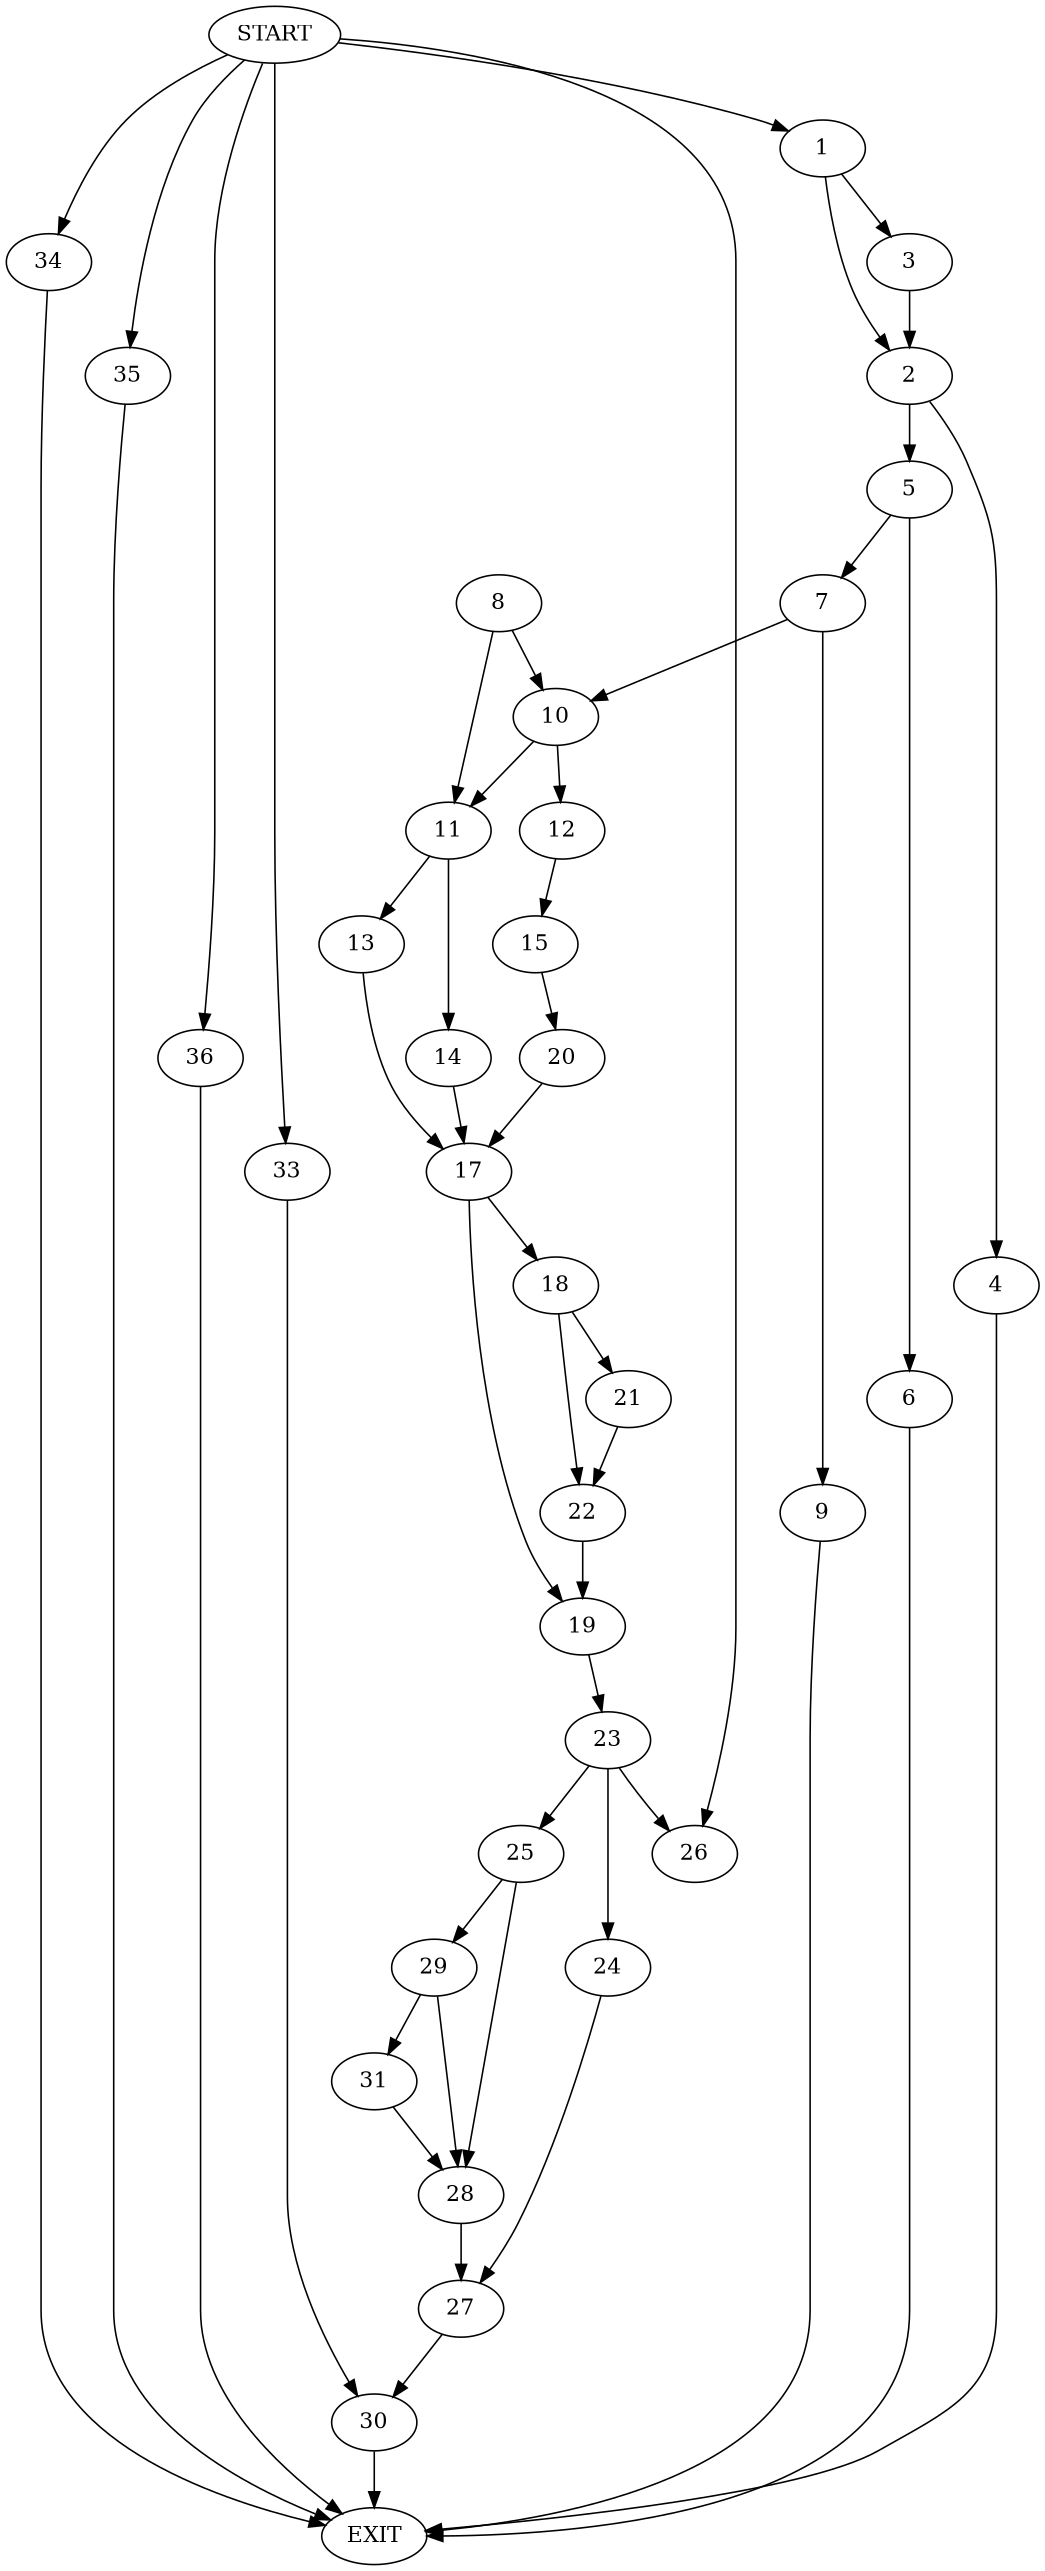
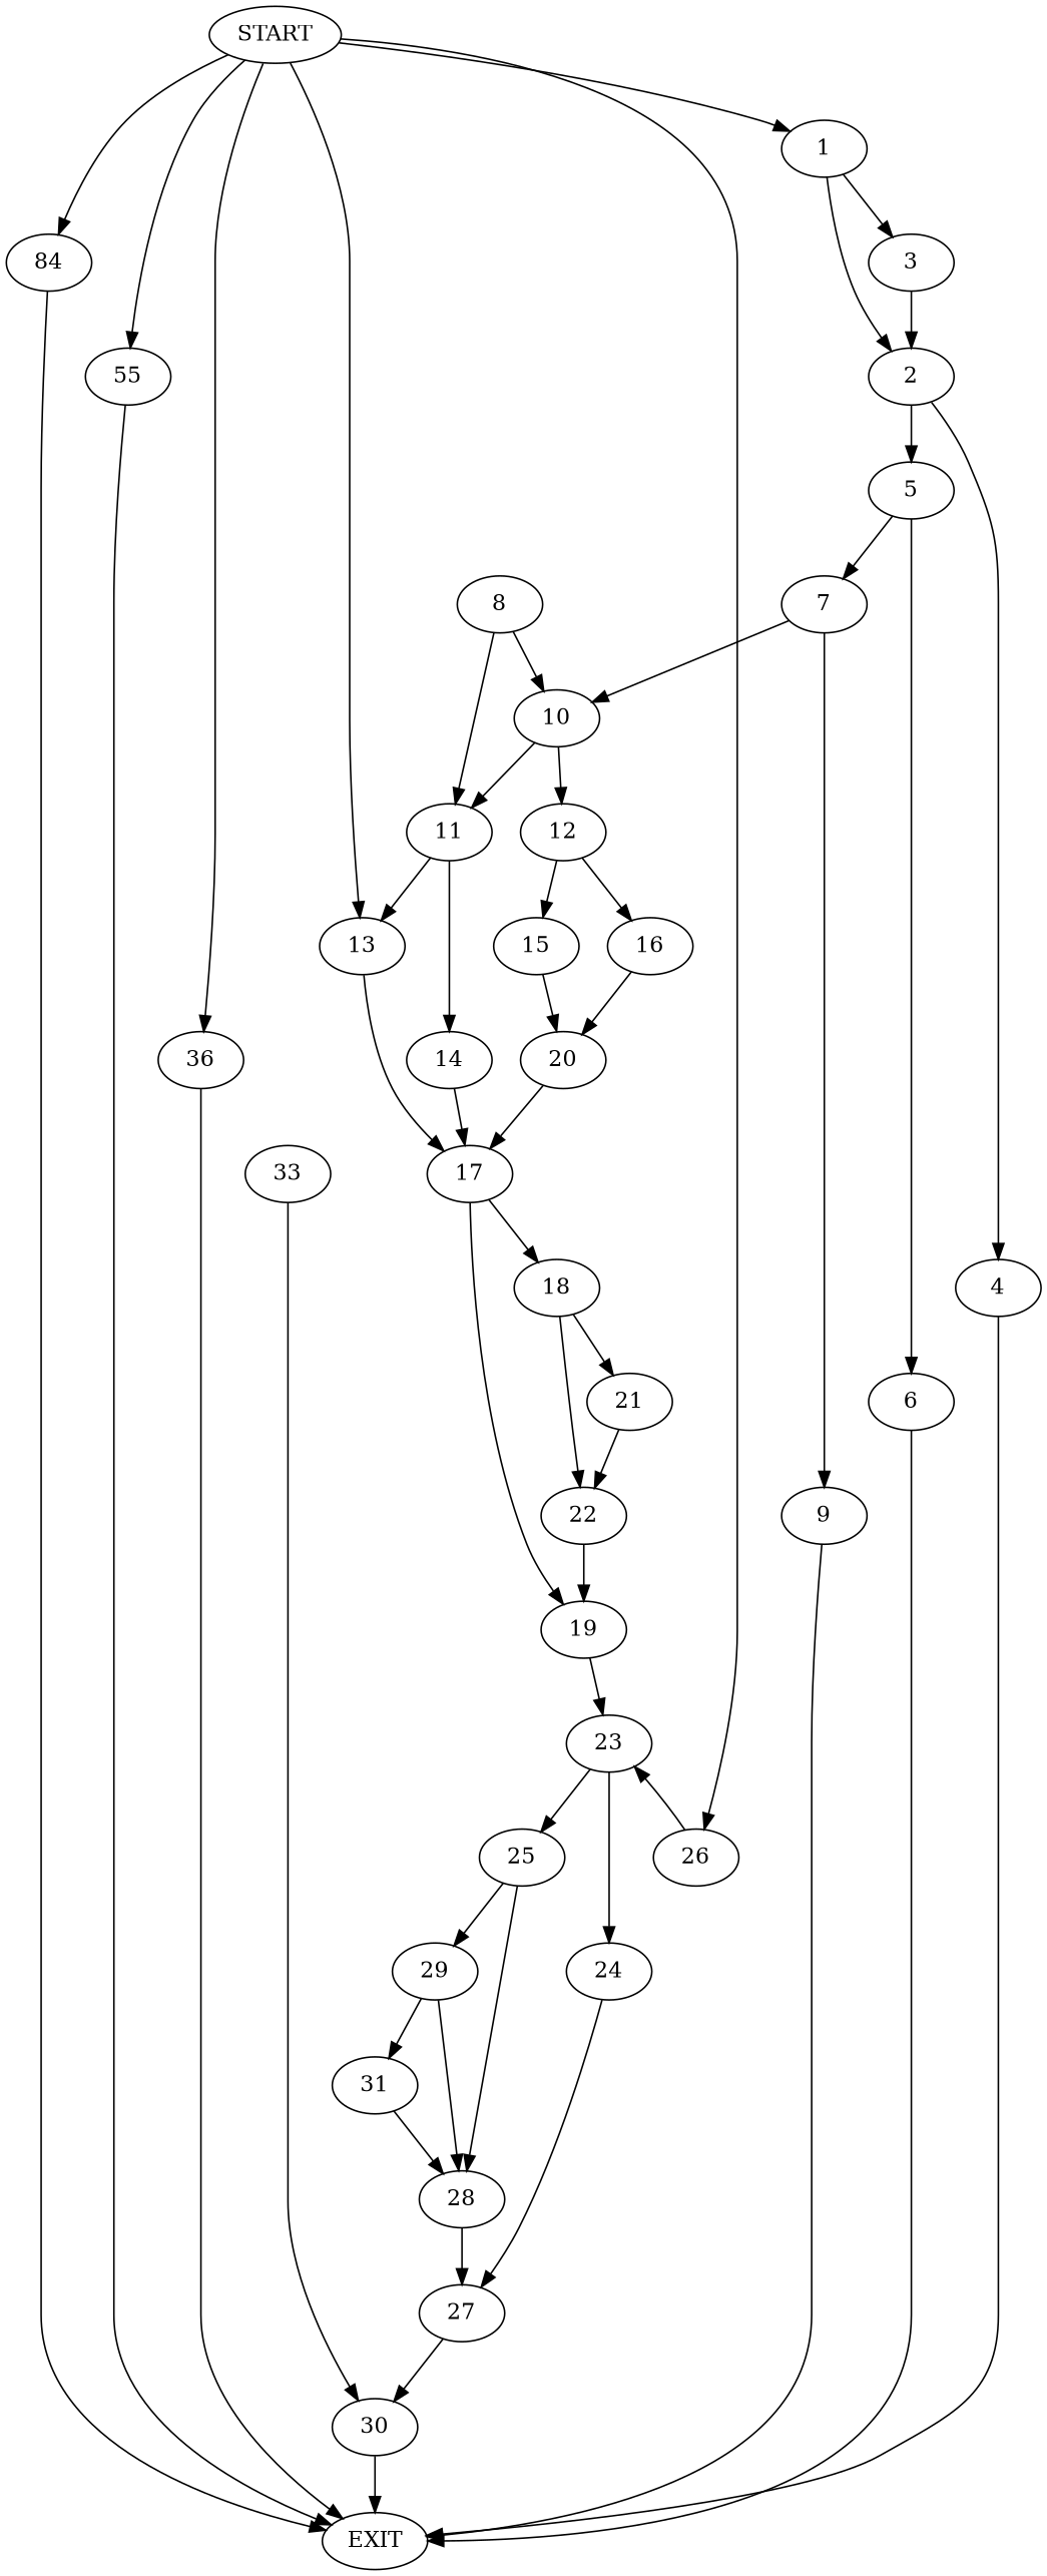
  digraph {
    n1 [label=START]
    1
    26
    33
-   34
-   35
+   34 [label=84]
+   35 [label=55]
    36
    2
    3
    23
    30
    n12 [label=EXIT]
    4
    5
    6
    7
    9
    10
    8
    11
    12
    13
    14
    15
+   16
    17
    20
    18
    19
    21
    22
    24
    25
    27
    28
    29
    31
    n1 -> 1
    n1 -> 26
-   n1 -> 33
+   n1 -> 13
    n1 -> 34
    n1 -> 35
    n1 -> 36
    1 -> 2
    1 -> 3
-   23 -> 26
+   26 -> 23
    33 -> 30
    34 -> n12
    35 -> n12
    36 -> n12
    2 -> 4
    2 -> 5
    3 -> 2
    23 -> 24
    23 -> 25
    30 -> n12
    4 -> n12
    5 -> 6
    5 -> 7
    6 -> n12
    7 -> 9
    7 -> 10
    9 -> n12
    10 -> 11
    10 -> 12
    8 -> 10
    8 -> 11
    11 -> 13
    11 -> 14
    12 -> 15
+   12 -> 16
    13 -> 17
    14 -> 17
    15 -> 20
+   16 -> 20
    17 -> 18
    17 -> 19
    20 -> 17
    18 -> 21
    18 -> 22
    19 -> 23
    21 -> 22
    22 -> 19
    24 -> 27
    25 -> 28
    25 -> 29
    27 -> 30
    28 -> 27
    29 -> 28
    29 -> 31
    31 -> 28
  }
